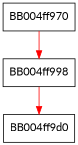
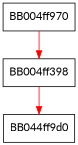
  digraph {
    fontname=Lato
    splines=ortho
    node [fontname=Lato shape=box]
    edge [color=red fontname=Lato]
    BB004ff970
-   BB004ff998
-   BB004ff9d0
+   BB004ff998 [label=BB004ff398]
+   BB004ff9d0 [label=BB044ff9d0]
    BB004ff970 -> BB004ff998
    BB004ff998 -> BB004ff9d0
  }
